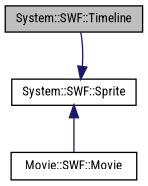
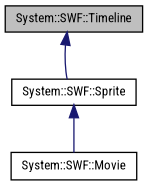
  digraph {
    fontname="Roboto Condensed"
    node [color=black fillcolor=white fontname="Roboto Condensed" fontsize=10 shape=record style=filled]
    edge [color=midnightblue dir=back fontname="Roboto Condensed" fontsize=10 labelfontname=Helvetica labelfontsize=10 style=solid]
    n1 [fillcolor=grey75 fontcolor=black height=0.2 label="System::SWF::Timeline" width=0.4]
    n2 [height=0.2 label="System::SWF::Sprite" width=0.4]
-   n3 [height=0.2 label="Movie::SWF::Movie" width=0.4]
-   n2 -> n1
+   n3 [height=0.2 label="System::SWF::Movie" width=0.4]
+   n1 -> n2
    n2 -> n3
  }
